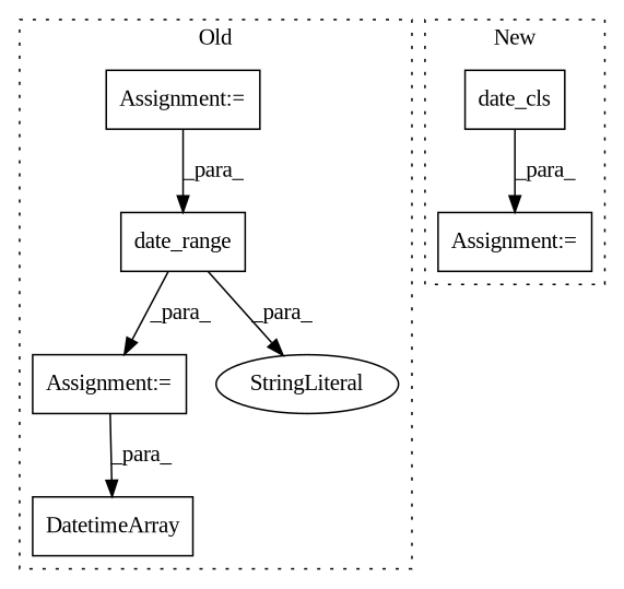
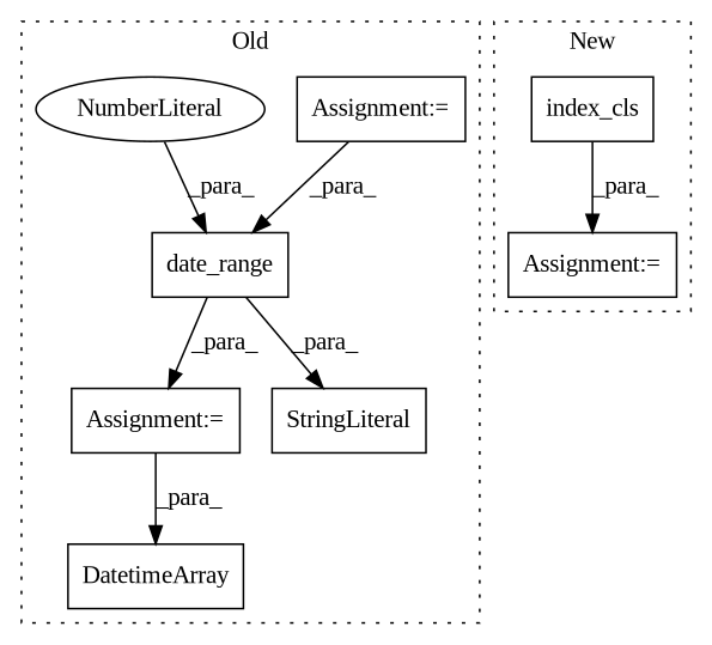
  digraph {
    fontname="Liberation Serif"
    node [a=32 fontname="Liberation Serif" l=1 shape=box]
    edge [fontname="Liberation Serif"]
    n1 [l="14,1" label=DatetimeArray s="17090,17107"]
    n2 [a=7 label="Assignment:=" s=17017]
    n3 [l="11,1" label=date_range s="17051,17079"]
+   n4 [a=34 label=NumberLiteral s=17075 shape=ellipse]
    n5 [a=7 label="Assignment:=" s=17043]
-   n6 [a=45 l=12 label=StringLiteral s=17062 shape=ellipse]
-   n7 [l="10,1" label=date_cls s="16886,16901"]
+   n6 [a=45 l=12 label=StringLiteral s=17062]
+   n7 [l="10,1" label=index_cls s="16886,16901"]
    n8 [a=7 label="Assignment:=" s=16880]
    subgraph cluster_1 {
      label=Old
      style=dotted
      n1
      n2
      n3
+     n4
      n5
      n6
    }
    subgraph cluster_2 {
      label=New
      style=dotted
      n7
      n8
    }
    n2 -> n3 [label=_para_]
    n3 -> n5 [label=_para_]
    n3 -> n6 [label=_para_]
+   n4 -> n3 [label=_para_]
    n5 -> n1 [label=_para_]
    n7 -> n8 [label=_para_]
  }
